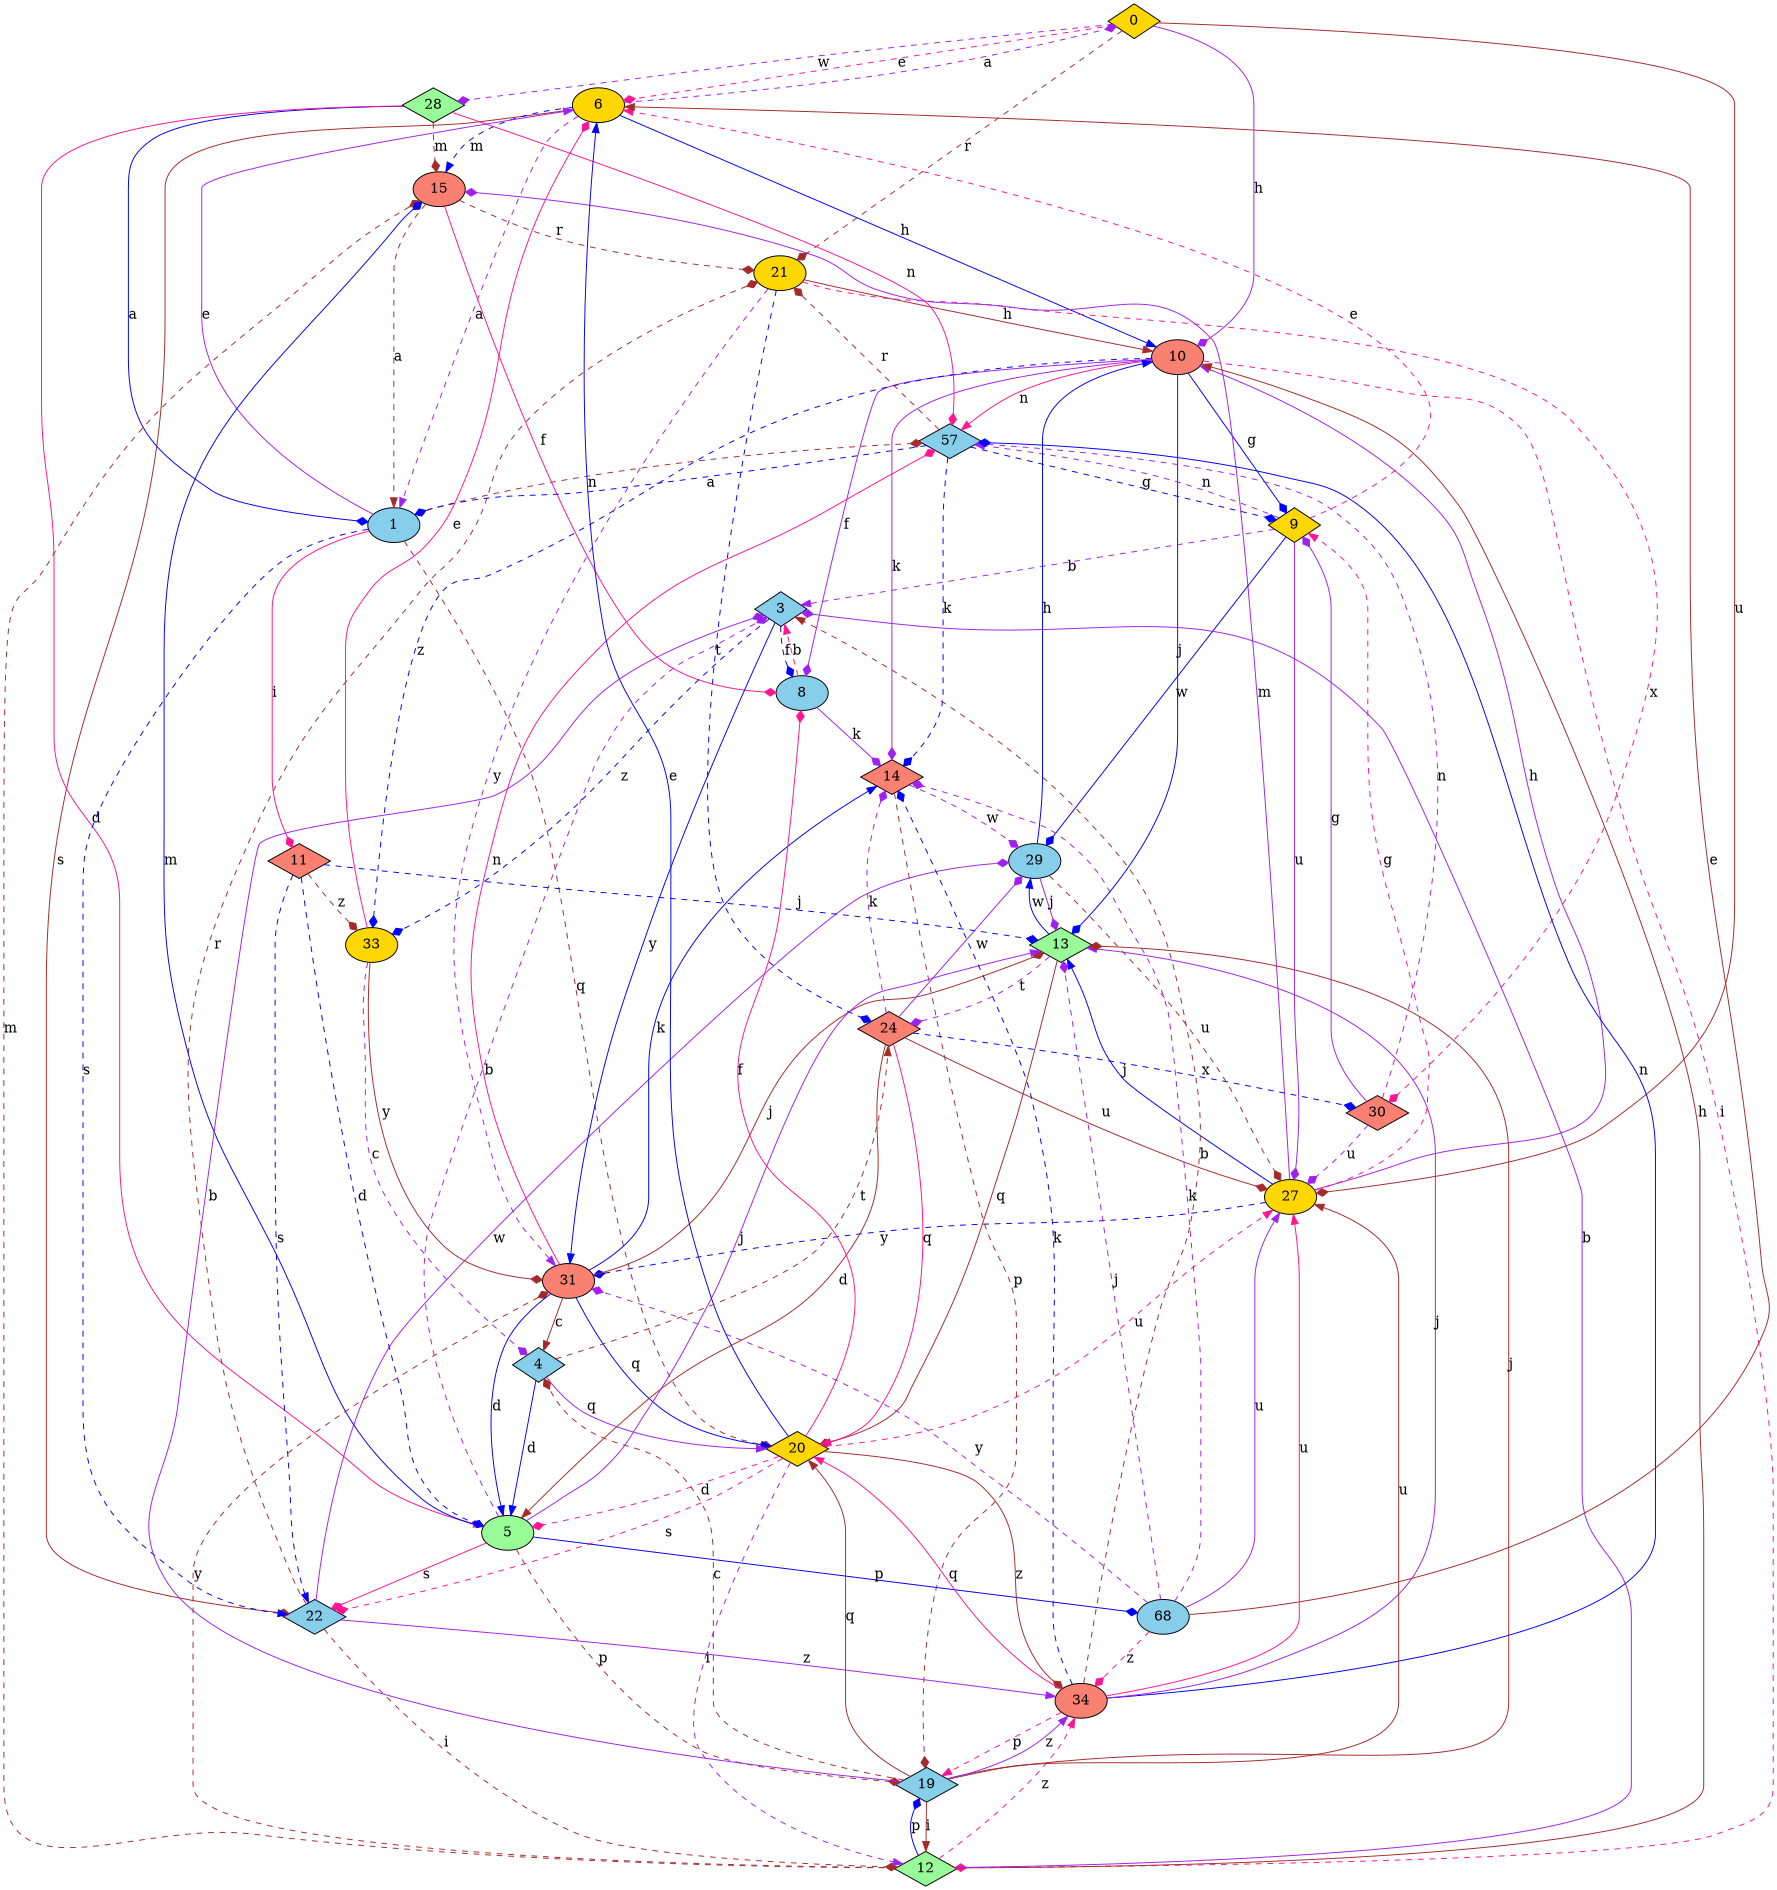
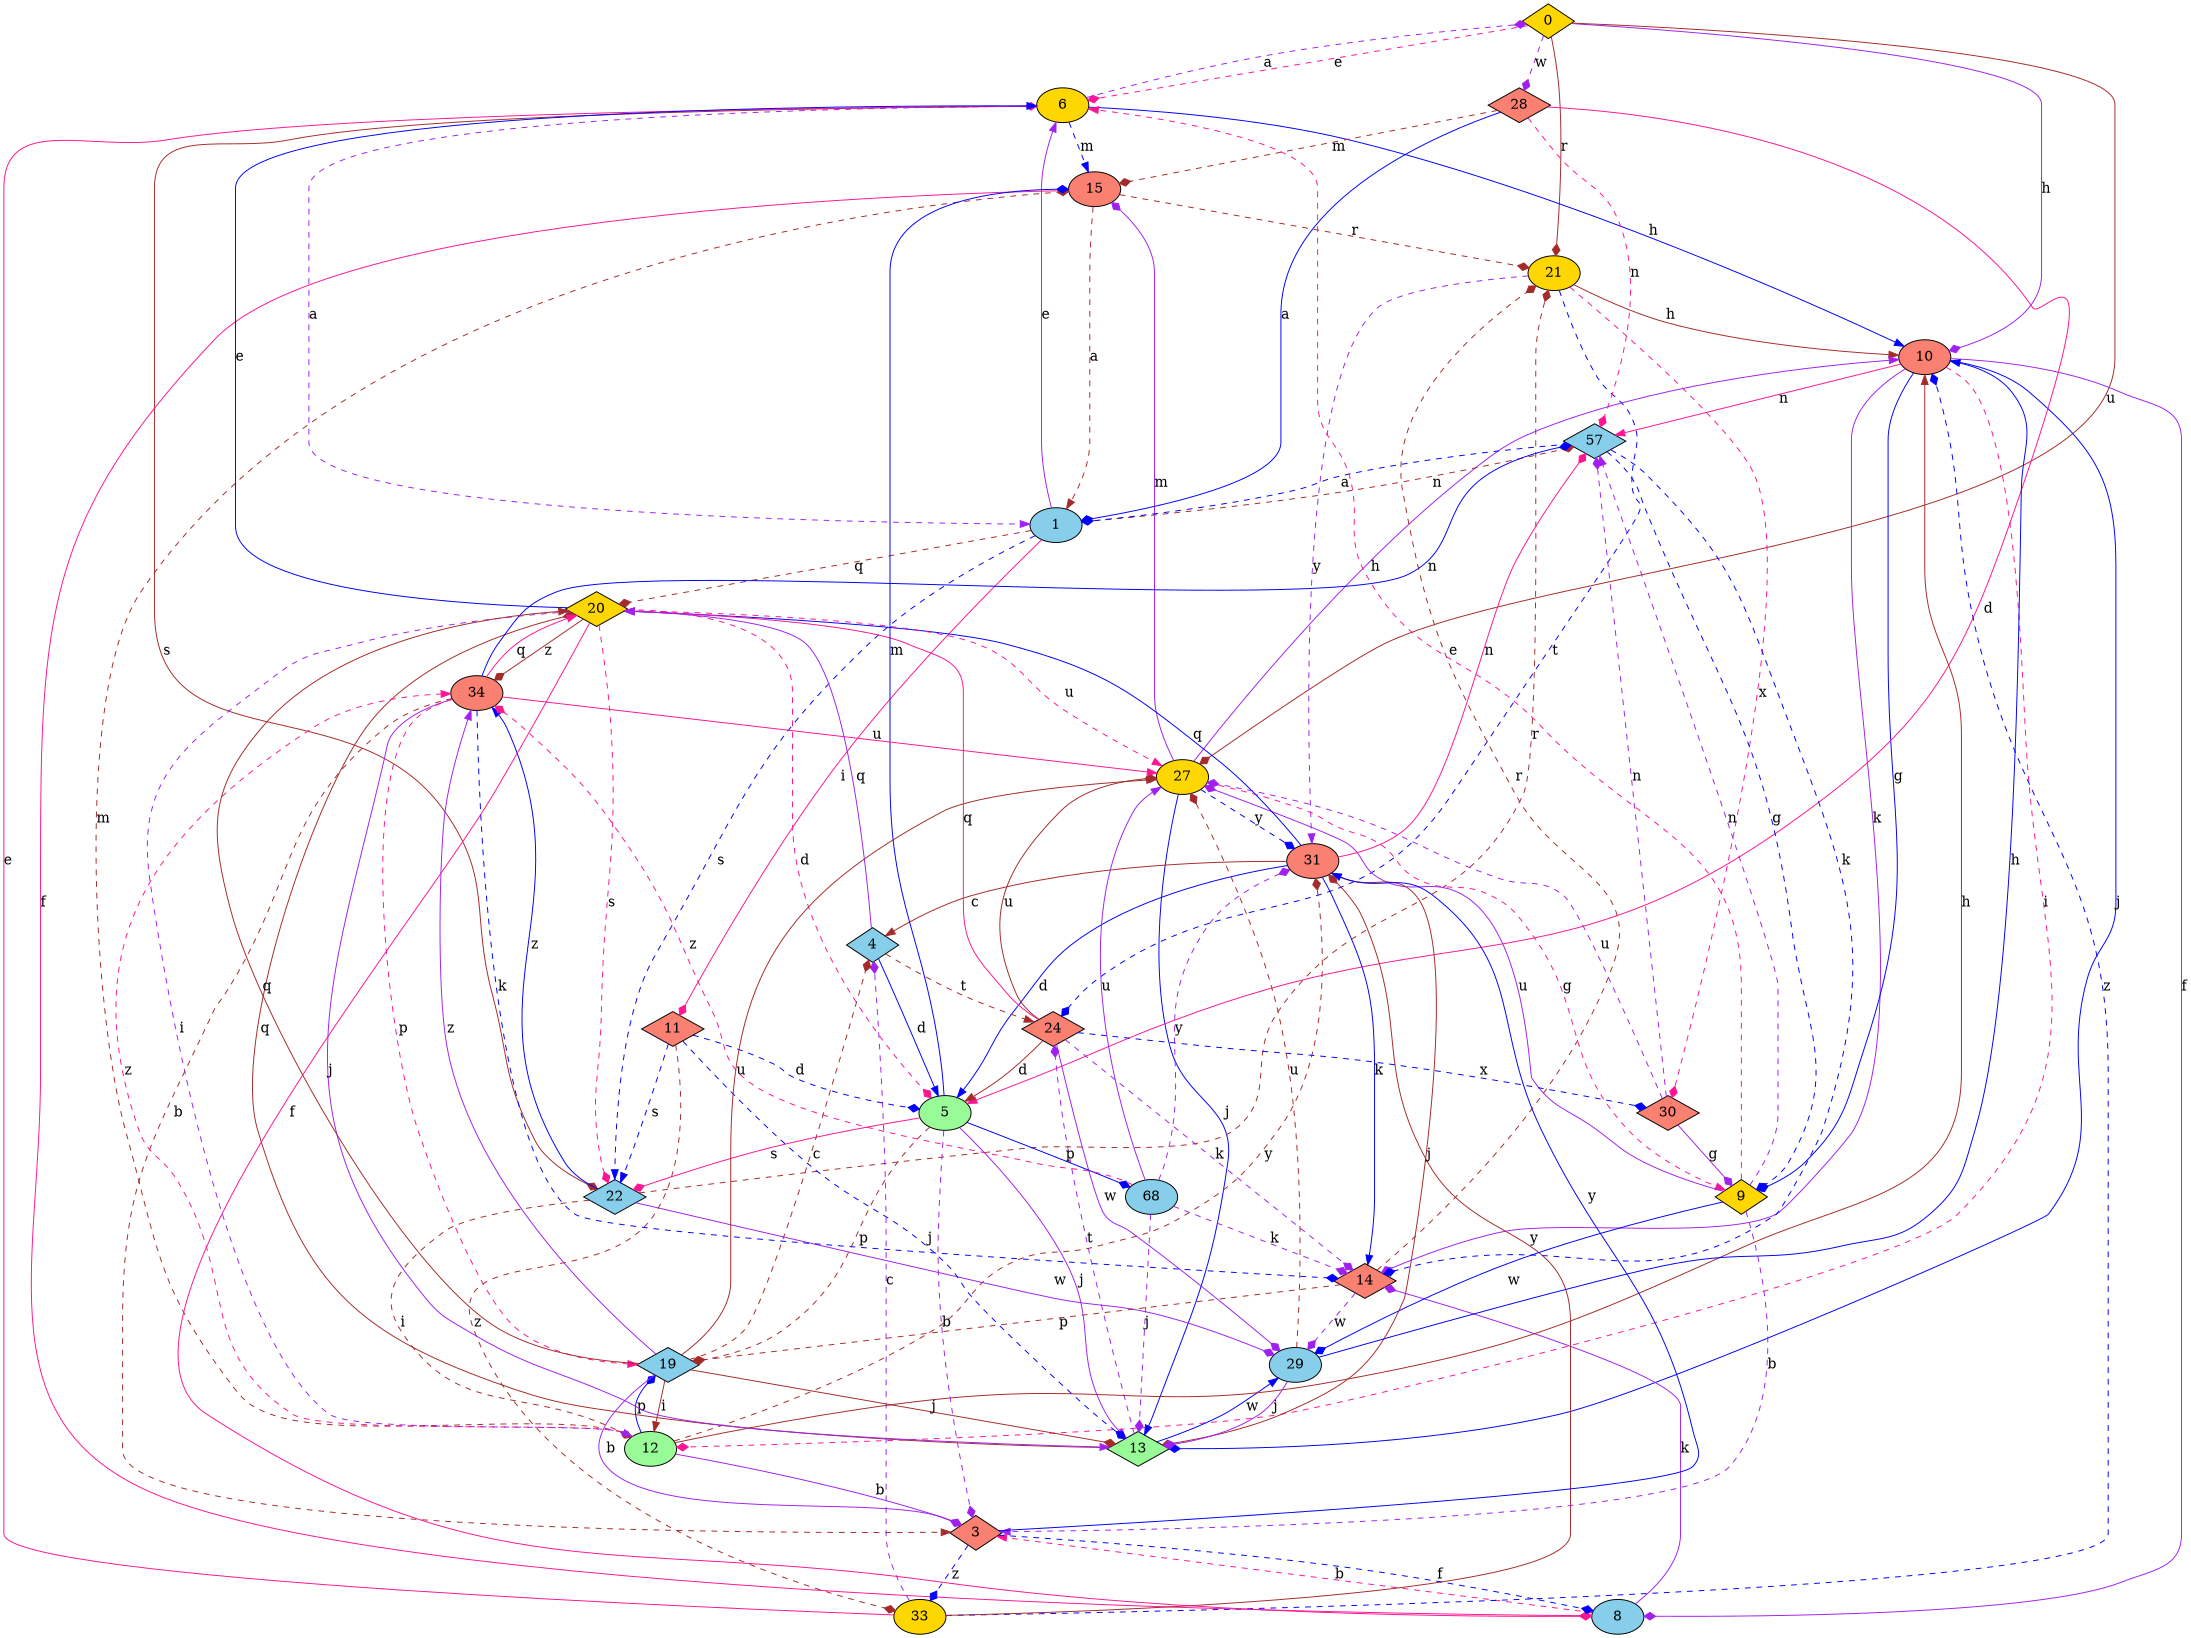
  strict digraph {
    node [fillcolor=skyblue shape=diamond style=filled]
    edge [arrowhead=diamond color=purple style=solid]
    0 [fillcolor=gold]
    6 [fillcolor=gold shape=ellipse]
    10 [fillcolor=salmon shape=ellipse]
    21 [fillcolor=gold shape=ellipse]
    27 [fillcolor=gold shape=ellipse]
-   28 [fillcolor=palegreen]
+   28 [fillcolor=salmon]
    1 [shape=ellipse]
    22
    15 [fillcolor=salmon shape=ellipse]
    n10 [label=57]
    8 [shape=ellipse]
    33 [fillcolor=gold shape=ellipse]
    13 [fillcolor=palegreen]
    14 [fillcolor=salmon]
    9 [fillcolor=gold]
-   12 [fillcolor=palegreen]
+   12 [fillcolor=palegreen shape=ellipse]
    31 [fillcolor=salmon shape=ellipse]
    24 [fillcolor=salmon]
    30 [fillcolor=salmon]
    5 [fillcolor=palegreen shape=ellipse]
    11 [fillcolor=salmon]
    20 [fillcolor=gold]
    34 [fillcolor=salmon shape=ellipse]
    29 [shape=ellipse]
-   3
+   3 [fillcolor=salmon]
    4
    n27 [label=68 shape=ellipse]
    19
    0 -> 6 [color=deeppink label=e style=dashed]
    0 -> 10 [label=h]
-   0 -> 21 [color=brown label=r style=dashed]
+   0 -> 21 [color=brown label=r]
    0 -> 27 [color=brown label=u]
    0 -> 28 [label=w style=dashed]
    6 -> 0 [label=a style=dashed]
    6 -> 10 [arrowhead=normal color=blue label=h]
    6 -> 1 [arrowhead=normal label=a style=dashed]
    6 -> 22 [color=brown label=s]
    6 -> 15 [arrowhead=normal color=blue label=m style=dashed]
    10 -> n10 [arrowhead=normal color=deeppink label=n]
    10 -> 8 [label=f]
-   10 -> 33 [color=blue label=z style=dashed]
+   33 -> 10 [color=blue label=z style=dashed]
    10 -> 13 [color=blue label=j]
    10 -> 14 [label=k]
    10 -> 9 [color=blue label=g]
    10 -> 12 [color=deeppink label=i style=dashed]
    21 -> 10 [arrowhead=normal color=brown label=h]
    21 -> 31 [arrowhead=normal label=y style=dashed]
    21 -> 24 [color=blue label=t style=dashed]
    21 -> 30 [color=deeppink label=x style=dashed]
    27 -> 10 [arrowhead=normal label=h]
    27 -> 15 [label=m]
    27 -> 13 [arrowhead=normal color=blue label=j]
    27 -> 9 [arrowhead=normal color=deeppink label=g style=dashed]
    27 -> 31 [color=blue label=y style=dashed]
    28 -> 1 [color=blue label=a]
    28 -> 15 [color=brown label=m style=dashed]
-   28 -> n10 [color=deeppink label=n]
+   28 -> n10 [color=deeppink label=n style=dashed]
    28 -> 5 [arrowhead=normal color=deeppink label=d]
    1 -> 6 [arrowhead=normal label=e]
    1 -> 22 [arrowhead=normal color=blue label=s style=dashed]
    1 -> n10 [color=brown label=n style=dashed]
    1 -> 11 [color=deeppink label=i]
    1 -> 20 [color=brown label=q style=dashed]
    22 -> 21 [color=brown label=r style=dashed]
    22 -> 12 [color=brown label=i style=dashed]
-   22 -> 34 [arrowhead=normal label=z]
+   22 -> 34 [arrowhead=normal color=blue label=z]
    22 -> 29 [label=w]
    15 -> 21 [color=brown label=r style=dashed]
    15 -> 1 [arrowhead=normal color=brown label=a style=dashed]
    15 -> 8 [color=deeppink label=f]
-   n10 -> 21 [color=brown label=r style=dashed]
+   14 -> 21 [color=brown label=r style=dashed]
    n10 -> 1 [color=blue label=a style=dashed]
    n10 -> 14 [color=blue label=k style=dashed]
    n10 -> 9 [color=blue label=g style=dashed]
    8 -> 14 [label=k]
    8 -> 3 [arrowhead=normal color=deeppink label=b style=dashed]
    33 -> 6 [color=deeppink label=e]
    33 -> 31 [color=brown label=y]
    33 -> 4 [label=c style=dashed]
    13 -> 24 [label=t style=dashed]
    13 -> 20 [color=brown label=q]
    13 -> 29 [arrowhead=normal color=blue label=w]
    14 -> 29 [label=w style=dashed]
    14 -> 19 [color=brown label=p style=dashed]
    9 -> 6 [arrowhead=normal color=deeppink label=e style=dashed]
    9 -> 27 [label=u]
    9 -> n10 [arrowhead=normal label=n style=dashed]
    9 -> 29 [color=blue label=w]
    9 -> 3 [arrowhead=normal label=b style=dashed]
    12 -> 10 [arrowhead=normal color=brown label=h]
    12 -> 15 [color=brown label=m style=dashed]
    12 -> 31 [color=brown label=y style=dashed]
    12 -> 34 [arrowhead=normal color=deeppink label=z style=dashed]
    12 -> 3 [label=b]
    12 -> 19 [color=blue label=p]
    31 -> n10 [color=deeppink label=n]
    31 -> 13 [color=brown label=j]
    31 -> 14 [arrowhead=normal color=blue label=k]
    31 -> 5 [arrowhead=normal color=blue label=d]
    31 -> 20 [arrowhead=normal color=blue label=q]
    31 -> 4 [arrowhead=normal color=brown label=c]
    24 -> 27 [color=brown label=u]
    24 -> 14 [label=k style=dashed]
    24 -> 30 [color=blue label=x style=dashed]
    24 -> 5 [arrowhead=normal color=brown label=d]
    24 -> 20 [arrowhead=normal color=deeppink label=q]
    24 -> 29 [label=w]
    30 -> 27 [label=u style=dashed]
    30 -> n10 [label=n style=dashed]
    30 -> 9 [label=g]
    5 -> 22 [color=deeppink label=s]
    5 -> 15 [color=blue label=m]
    5 -> 13 [arrowhead=normal label=j]
    5 -> 3 [label=b style=dashed]
    5 -> n27 [color=blue label=p]
    5 -> 19 [color=brown label=p style=dashed]
    11 -> 22 [arrowhead=normal color=blue label=s style=dashed]
    11 -> 33 [color=brown label=z style=dashed]
    11 -> 13 [color=blue label=j style=dashed]
    11 -> 5 [color=blue label=d style=dashed]
    20 -> 6 [arrowhead=normal color=blue label=e]
    20 -> 27 [arrowhead=normal color=deeppink label=u style=dashed]
    20 -> 22 [color=deeppink label=s style=dashed]
    20 -> 8 [color=deeppink label=f]
    20 -> 12 [arrowhead=normal label=i style=dashed]
    20 -> 5 [color=deeppink label=d style=dashed]
    20 -> 34 [color=brown label=z]
    34 -> 27 [arrowhead=normal color=deeppink label=u]
    34 -> n10 [color=blue label=n]
    34 -> 13 [arrowhead=normal label=j]
    34 -> 14 [color=blue label=k style=dashed]
    34 -> 20 [arrowhead=normal color=deeppink label=q]
    34 -> 3 [arrowhead=normal color=brown label=b style=dashed]
    34 -> 19 [arrowhead=normal color=deeppink label=p style=dashed]
    29 -> 10 [arrowhead=normal color=blue label=h]
    29 -> 27 [color=brown label=u style=dashed]
    29 -> 13 [label=j]
    3 -> 8 [color=blue label=f style=dashed]
    3 -> 33 [color=blue label=z style=dashed]
    3 -> 31 [arrowhead=normal color=blue label=y]
    4 -> 24 [arrowhead=normal color=brown label=t style=dashed]
    4 -> 5 [arrowhead=normal color=blue label=d]
    4 -> 20 [arrowhead=normal label=q]
-   n27 -> 6 [arrowhead=normal color=brown label=e]
    n27 -> 27 [arrowhead=normal label=u]
    n27 -> 13 [label=j style=dashed]
    n27 -> 14 [label=k style=dashed]
    n27 -> 31 [label=y style=dashed]
    n27 -> 34 [color=deeppink label=z style=dashed]
    19 -> 27 [arrowhead=normal color=brown label=u]
    19 -> 13 [color=brown label=j]
    19 -> 12 [arrowhead=normal color=brown label=i]
    19 -> 20 [arrowhead=normal color=brown label=q]
    19 -> 34 [arrowhead=normal label=z]
    19 -> 3 [label=b]
    19 -> 4 [color=brown label=c style=dashed]
  }
